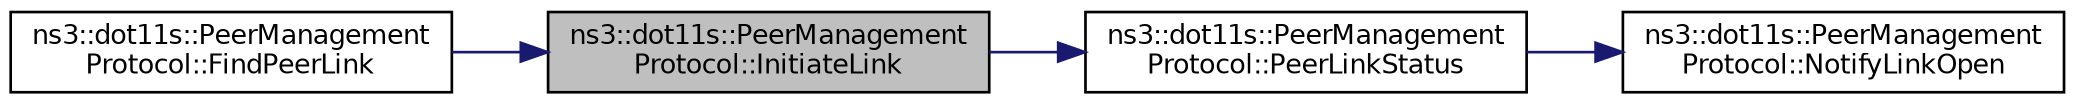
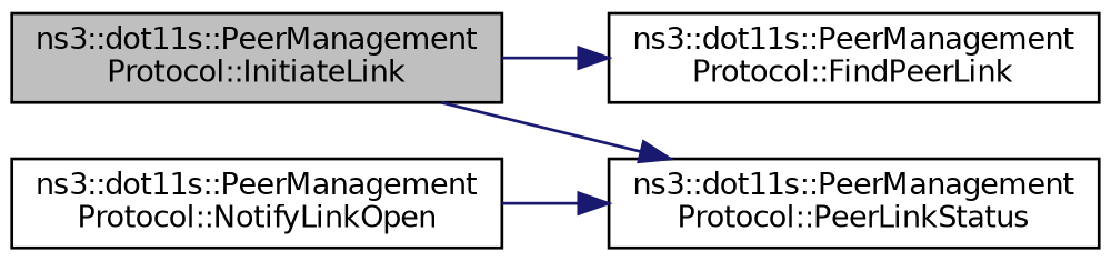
  digraph {
    rankdir=LR
    node [color=black fillcolor=white fontname=Helvetica fontsize=10 shape=record style=filled]
    edge [color=midnightblue fontname=Helvetica fontsize=10 labelfontname=Helvetica labelfontsize=10 style=solid]
    n1 [fillcolor=grey75 fontcolor=black height=0.2 label="ns3::dot11s::PeerManagement\lProtocol::InitiateLink" width=0.4]
    n2 [height=0.2 label="ns3::dot11s::PeerManagement\lProtocol::FindPeerLink" width=0.4]
    n3 [height=0.2 label="ns3::dot11s::PeerManagement\lProtocol::PeerLinkStatus" width=0.4]
    n4 [height=0.2 label="ns3::dot11s::PeerManagement\lProtocol::NotifyLinkOpen" width=0.4]
-   n2 -> n1
+   n1 -> n2
    n1 -> n3
-   n3 -> n4
+   n4 -> n3
  }
